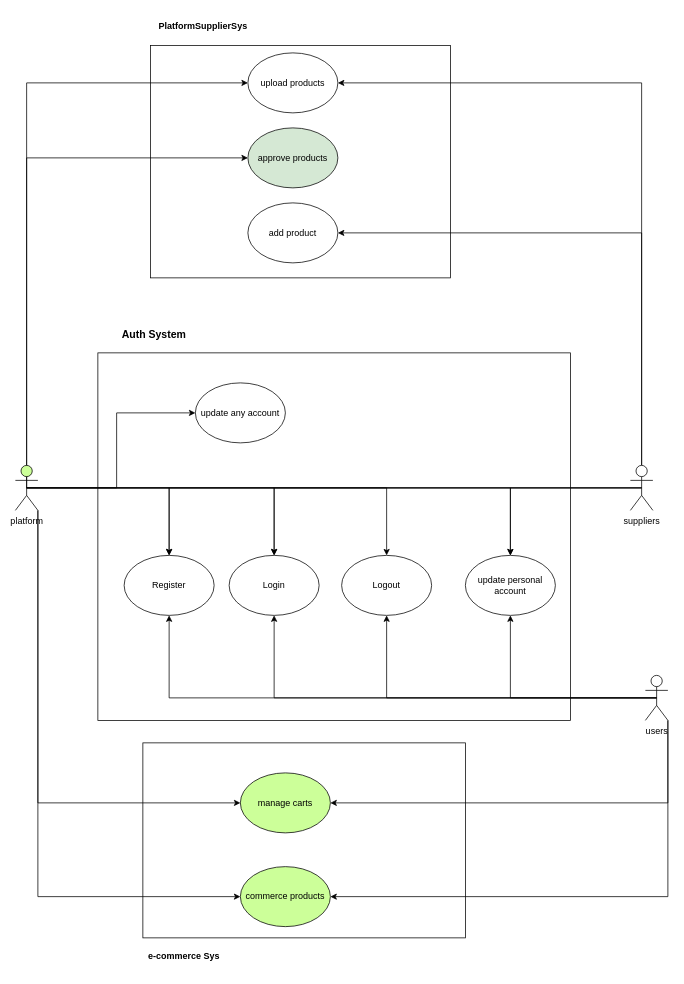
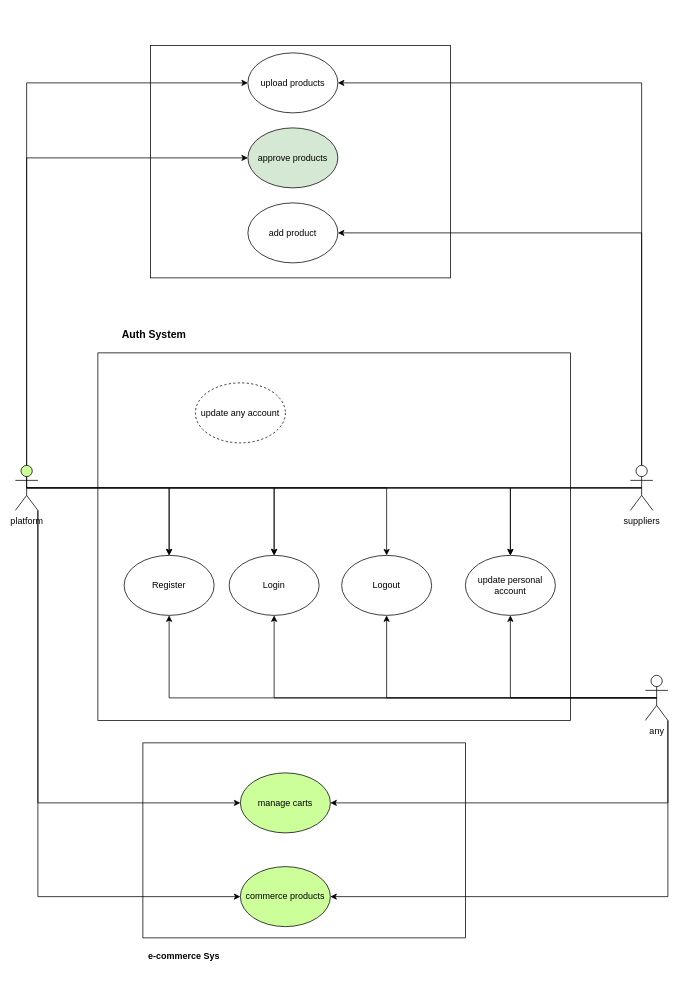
  <mxCell id="0" />
  <mxCell id="1" parent="0" />
  <mxCell id="2" value="" style="rounded=0;whiteSpace=wrap;html=1;" parent="1" vertex="1"><mxGeometry x="130" y="470" width="630" height="490" as="geometry" /></mxCell>
  <mxCell id="3" value="" style="rounded=0;whiteSpace=wrap;html=1;" parent="1" vertex="1"><mxGeometry x="190" y="990" width="430" height="260" as="geometry" /></mxCell>
  <mxCell id="4" value="" style="rounded=0;whiteSpace=wrap;html=1;" parent="1" vertex="1"><mxGeometry x="200" y="60" width="400" height="310" as="geometry" /></mxCell>
  <mxCell id="5" style="edgeStyle=orthogonalEdgeStyle;rounded=0;orthogonalLoop=1;jettySize=auto;html=1;exitX=1;exitY=1;exitDx=0;exitDy=0;exitPerimeter=0;entryX=0;entryY=0.5;entryDx=0;entryDy=0;" parent="1" source="14" target="30" edge="1"><mxGeometry relative="1" as="geometry" /></mxCell>
  <mxCell id="6" style="edgeStyle=orthogonalEdgeStyle;rounded=0;orthogonalLoop=1;jettySize=auto;html=1;exitX=0.5;exitY=0;exitDx=0;exitDy=0;exitPerimeter=0;entryX=0;entryY=0.5;entryDx=0;entryDy=0;" parent="1" source="14" target="31" edge="1"><mxGeometry relative="1" as="geometry"><Array as="points"><mxPoint x="35" y="210" /></Array></mxGeometry></mxCell>
  <mxCell id="7" style="edgeStyle=orthogonalEdgeStyle;rounded=0;orthogonalLoop=1;jettySize=auto;html=1;exitX=1;exitY=1;exitDx=0;exitDy=0;exitPerimeter=0;entryX=0;entryY=0.5;entryDx=0;entryDy=0;" parent="1" source="14" target="34" edge="1"><mxGeometry relative="1" as="geometry" /></mxCell>
  <mxCell id="8" style="edgeStyle=orthogonalEdgeStyle;rounded=0;orthogonalLoop=1;jettySize=auto;html=1;exitX=0.5;exitY=0.5;exitDx=0;exitDy=0;exitPerimeter=0;entryX=0;entryY=0.5;entryDx=0;entryDy=0;" parent="1" source="14" target="21" edge="1"><mxGeometry relative="1" as="geometry"><Array as="points"><mxPoint x="35" y="110" /></Array></mxGeometry></mxCell>
  <mxCell id="9" style="edgeStyle=orthogonalEdgeStyle;rounded=0;orthogonalLoop=1;jettySize=auto;html=1;exitX=0.5;exitY=0.5;exitDx=0;exitDy=0;exitPerimeter=0;entryX=0.5;entryY=0;entryDx=0;entryDy=0;" parent="1" source="14" target="35" edge="1"><mxGeometry relative="1" as="geometry" /></mxCell>
  <mxCell id="10" style="edgeStyle=orthogonalEdgeStyle;rounded=0;orthogonalLoop=1;jettySize=auto;html=1;exitX=0.5;exitY=0.5;exitDx=0;exitDy=0;exitPerimeter=0;entryX=0.5;entryY=0;entryDx=0;entryDy=0;" parent="1" source="14" target="36" edge="1"><mxGeometry relative="1" as="geometry" /></mxCell>
  <mxCell id="11" style="edgeStyle=orthogonalEdgeStyle;rounded=0;orthogonalLoop=1;jettySize=auto;html=1;exitX=0.5;exitY=0.5;exitDx=0;exitDy=0;exitPerimeter=0;entryX=0.5;entryY=0;entryDx=0;entryDy=0;" parent="1" source="14" target="37" edge="1"><mxGeometry relative="1" as="geometry"><mxPoint x="610" y="730" as="targetPoint" /></mxGeometry></mxCell>
- <mxCell id="12" style="edgeStyle=orthogonalEdgeStyle;rounded=0;orthogonalLoop=1;jettySize=auto;html=1;exitX=0.5;exitY=0.5;exitDx=0;exitDy=0;exitPerimeter=0;entryX=0;entryY=0.5;entryDx=0;entryDy=0;" parent="1" source="14" target="38" edge="1"><mxGeometry relative="1" as="geometry" /></mxCell>
  <mxCell id="13" style="edgeStyle=orthogonalEdgeStyle;rounded=0;orthogonalLoop=1;jettySize=auto;html=1;exitX=0.5;exitY=0.5;exitDx=0;exitDy=0;exitPerimeter=0;entryX=0.5;entryY=0;entryDx=0;entryDy=0;" parent="1" source="14" target="40" edge="1"><mxGeometry relative="1" as="geometry" /></mxCell>
  <mxCell id="14" value="platform" style="shape=umlActor;verticalLabelPosition=bottom;verticalAlign=top;html=1;fillColor=#CCFF99;" parent="1" vertex="1"><mxGeometry x="20" y="620" width="30" height="60" as="geometry" /></mxCell>
  <mxCell id="15" style="edgeStyle=orthogonalEdgeStyle;rounded=0;orthogonalLoop=1;jettySize=auto;html=1;exitX=0.5;exitY=0;exitDx=0;exitDy=0;exitPerimeter=0;entryX=1;entryY=0.5;entryDx=0;entryDy=0;" parent="1" source="20" target="21" edge="1"><mxGeometry relative="1" as="geometry"><Array as="points"><mxPoint x="855" y="110" /></Array></mxGeometry></mxCell>
  <mxCell id="16" style="edgeStyle=orthogonalEdgeStyle;rounded=0;orthogonalLoop=1;jettySize=auto;html=1;exitX=0.5;exitY=0;exitDx=0;exitDy=0;exitPerimeter=0;entryX=1;entryY=0.5;entryDx=0;entryDy=0;" parent="1" source="20" target="22" edge="1"><mxGeometry relative="1" as="geometry" /></mxCell>
  <mxCell id="17" style="edgeStyle=orthogonalEdgeStyle;rounded=0;orthogonalLoop=1;jettySize=auto;html=1;exitX=0.5;exitY=0.5;exitDx=0;exitDy=0;exitPerimeter=0;entryX=0.5;entryY=0;entryDx=0;entryDy=0;" parent="1" source="20" target="35" edge="1"><mxGeometry relative="1" as="geometry" /></mxCell>
  <mxCell id="18" style="edgeStyle=orthogonalEdgeStyle;rounded=0;orthogonalLoop=1;jettySize=auto;html=1;exitX=0.5;exitY=0.5;exitDx=0;exitDy=0;exitPerimeter=0;" parent="1" source="20" target="36" edge="1"><mxGeometry relative="1" as="geometry" /></mxCell>
  <mxCell id="19" style="edgeStyle=orthogonalEdgeStyle;rounded=0;orthogonalLoop=1;jettySize=auto;html=1;exitX=0.5;exitY=0.5;exitDx=0;exitDy=0;exitPerimeter=0;entryX=0.5;entryY=0;entryDx=0;entryDy=0;" parent="1" source="20" target="40" edge="1"><mxGeometry relative="1" as="geometry" /></mxCell>
  <mxCell id="20" value="suppliers" style="shape=umlActor;verticalLabelPosition=bottom;verticalAlign=top;html=1;" parent="1" vertex="1"><mxGeometry x="840" y="620" width="30" height="60" as="geometry" /></mxCell>
  <mxCell id="21" value="upload products" style="ellipse;whiteSpace=wrap;html=1;" parent="1" vertex="1"><mxGeometry x="330" y="70" width="120" height="80" as="geometry" /></mxCell>
  <mxCell id="22" value="add product" style="ellipse;whiteSpace=wrap;html=1;" parent="1" vertex="1"><mxGeometry x="330" y="270" width="120" height="80" as="geometry" /></mxCell>
  <mxCell id="23" style="edgeStyle=orthogonalEdgeStyle;rounded=0;orthogonalLoop=1;jettySize=auto;html=1;exitX=1;exitY=1;exitDx=0;exitDy=0;exitPerimeter=0;entryX=1;entryY=0.5;entryDx=0;entryDy=0;" parent="1" source="29" target="30" edge="1"><mxGeometry relative="1" as="geometry" /></mxCell>
  <mxCell id="24" style="edgeStyle=orthogonalEdgeStyle;rounded=0;orthogonalLoop=1;jettySize=auto;html=1;exitX=1;exitY=1;exitDx=0;exitDy=0;exitPerimeter=0;entryX=1;entryY=0.5;entryDx=0;entryDy=0;" parent="1" source="29" target="34" edge="1"><mxGeometry relative="1" as="geometry" /></mxCell>
  <mxCell id="25" style="edgeStyle=orthogonalEdgeStyle;rounded=0;orthogonalLoop=1;jettySize=auto;html=1;exitX=0.5;exitY=0.5;exitDx=0;exitDy=0;exitPerimeter=0;entryX=0.5;entryY=1;entryDx=0;entryDy=0;" parent="1" source="29" target="37" edge="1"><mxGeometry relative="1" as="geometry" /></mxCell>
  <mxCell id="26" style="edgeStyle=orthogonalEdgeStyle;rounded=0;orthogonalLoop=1;jettySize=auto;html=1;exitX=0.5;exitY=0.5;exitDx=0;exitDy=0;exitPerimeter=0;entryX=0.5;entryY=1;entryDx=0;entryDy=0;" parent="1" source="29" target="36" edge="1"><mxGeometry relative="1" as="geometry" /></mxCell>
  <mxCell id="27" style="edgeStyle=orthogonalEdgeStyle;rounded=0;orthogonalLoop=1;jettySize=auto;html=1;exitX=0.5;exitY=0.5;exitDx=0;exitDy=0;exitPerimeter=0;entryX=0.5;entryY=1;entryDx=0;entryDy=0;" parent="1" source="29" target="35" edge="1"><mxGeometry relative="1" as="geometry" /></mxCell>
  <mxCell id="28" style="edgeStyle=orthogonalEdgeStyle;rounded=0;orthogonalLoop=1;jettySize=auto;html=1;exitX=0.5;exitY=0.5;exitDx=0;exitDy=0;exitPerimeter=0;" parent="1" source="29" target="40" edge="1"><mxGeometry relative="1" as="geometry" /></mxCell>
- <mxCell id="29" value="users" style="shape=umlActor;verticalLabelPosition=bottom;verticalAlign=top;html=1;" parent="1" vertex="1"><mxGeometry x="860" y="900" width="30" height="60" as="geometry" /></mxCell>
+ <mxCell id="29" value="any" style="shape=umlActor;verticalLabelPosition=bottom;verticalAlign=top;html=1;" parent="1" vertex="1"><mxGeometry x="860" y="900" width="30" height="60" as="geometry" /></mxCell>
  <mxCell id="30" value="manage carts" style="ellipse;whiteSpace=wrap;html=1;fillColor=#CCFF99;" parent="1" vertex="1"><mxGeometry x="320" y="1030" width="120" height="80" as="geometry" /></mxCell>
  <mxCell id="31" value="approve products" style="ellipse;whiteSpace=wrap;html=1;fillColor=#d5e8d4;" parent="1" vertex="1"><mxGeometry x="330" y="170" width="120" height="80" as="geometry" /></mxCell>
- <mxCell id="32" value="PlatformSupplierSys" style="text;html=1;align=center;verticalAlign=middle;resizable=0;points=[];autosize=1;strokeColor=none;fillColor=none;fontStyle=1" parent="1" vertex="1"><mxGeometry x="200" y="20" width="140" height="30" as="geometry" /></mxCell>
  <mxCell id="33" value="e-commerce Sys" style="text;html=1;strokeColor=none;fillColor=none;align=center;verticalAlign=middle;whiteSpace=wrap;rounded=0;fontStyle=1" parent="1" vertex="1"><mxGeometry x="190" y="1260" width="110" height="30" as="geometry" /></mxCell>
  <mxCell id="34" value="commerce products" style="ellipse;whiteSpace=wrap;html=1;fillColor=#CCFF99;" parent="1" vertex="1"><mxGeometry x="320" y="1155" width="120" height="80" as="geometry" /></mxCell>
  <mxCell id="35" value="Register" style="ellipse;whiteSpace=wrap;html=1;fillColor=#FFFFFF;" parent="1" vertex="1"><mxGeometry x="165" y="740" width="120" height="80" as="geometry" /></mxCell>
  <mxCell id="36" value="Login" style="ellipse;whiteSpace=wrap;html=1;" parent="1" vertex="1"><mxGeometry x="305" y="740" width="120" height="80" as="geometry" /></mxCell>
  <mxCell id="37" value="Logout" style="ellipse;whiteSpace=wrap;html=1;" parent="1" vertex="1"><mxGeometry x="455" y="740" width="120" height="80" as="geometry" /></mxCell>
- <mxCell id="38" value="update any account" style="ellipse;whiteSpace=wrap;html=1;" parent="1" vertex="1"><mxGeometry x="260" y="510" width="120" height="80" as="geometry" /></mxCell>
+ <mxCell id="38" value="update any account" style="ellipse;whiteSpace=wrap;html=1;dashed=1;" parent="1" vertex="1"><mxGeometry x="260" y="510" width="120" height="80" as="geometry" /></mxCell>
  <mxCell id="39" value="&lt;font style=&quot;font-size: 14px;&quot;&gt;Auth System&lt;/font&gt;" style="text;html=1;strokeColor=none;fillColor=none;align=center;verticalAlign=middle;whiteSpace=wrap;rounded=0;fontStyle=1" parent="1" vertex="1"><mxGeometry x="140" y="430" width="130" height="30" as="geometry" /></mxCell>
  <mxCell id="40" value="update personal account" style="ellipse;whiteSpace=wrap;html=1;fillColor=#FFFFFF;" parent="1" vertex="1"><mxGeometry x="620" y="740" width="120" height="80" as="geometry" /></mxCell>
